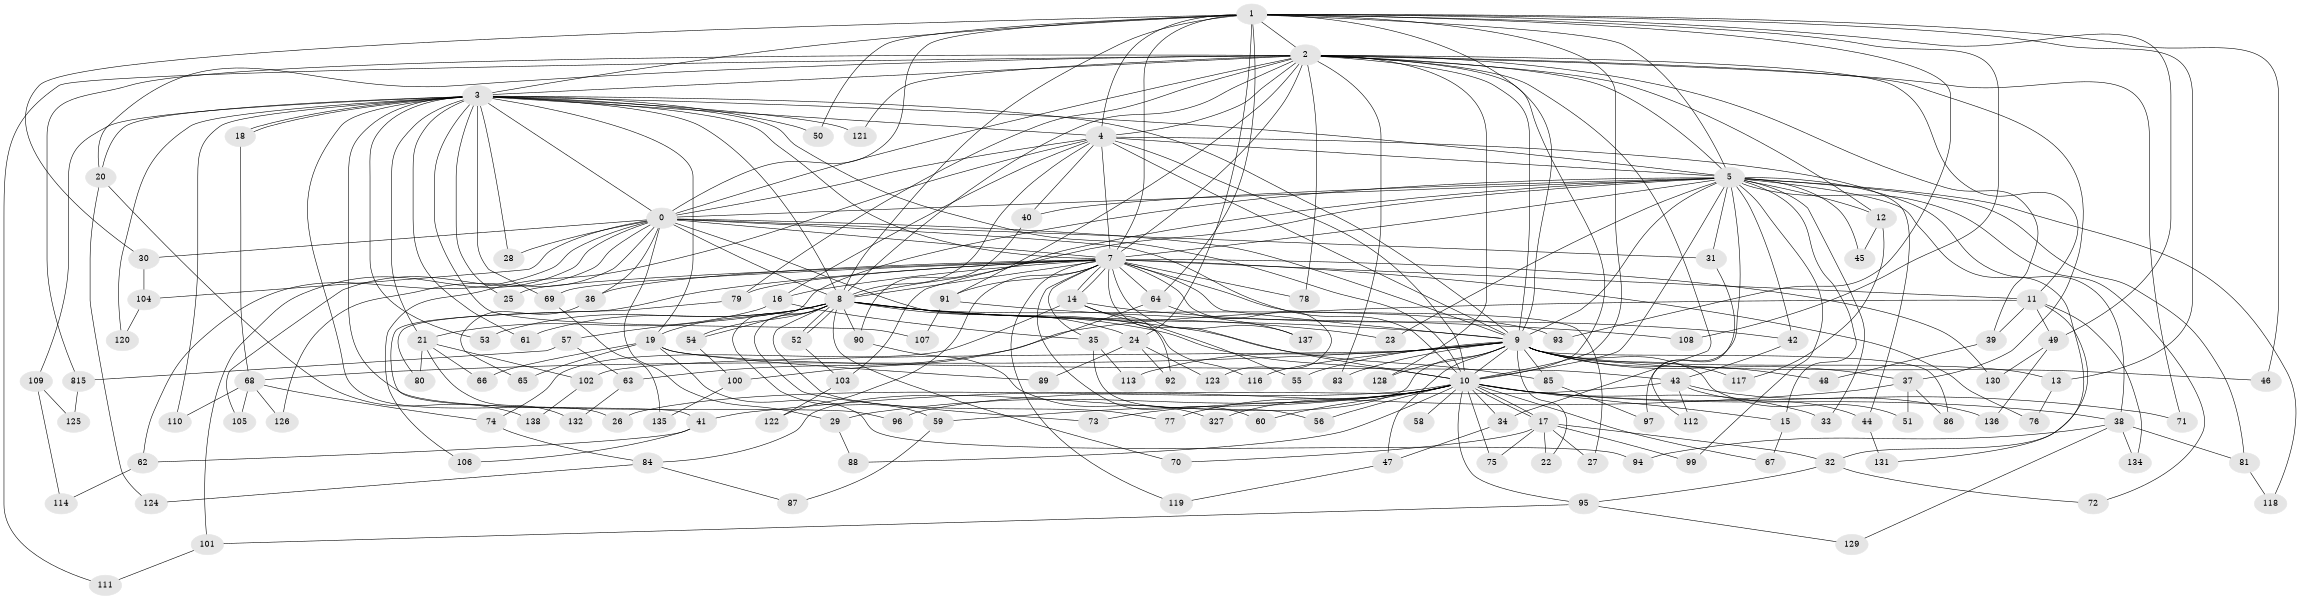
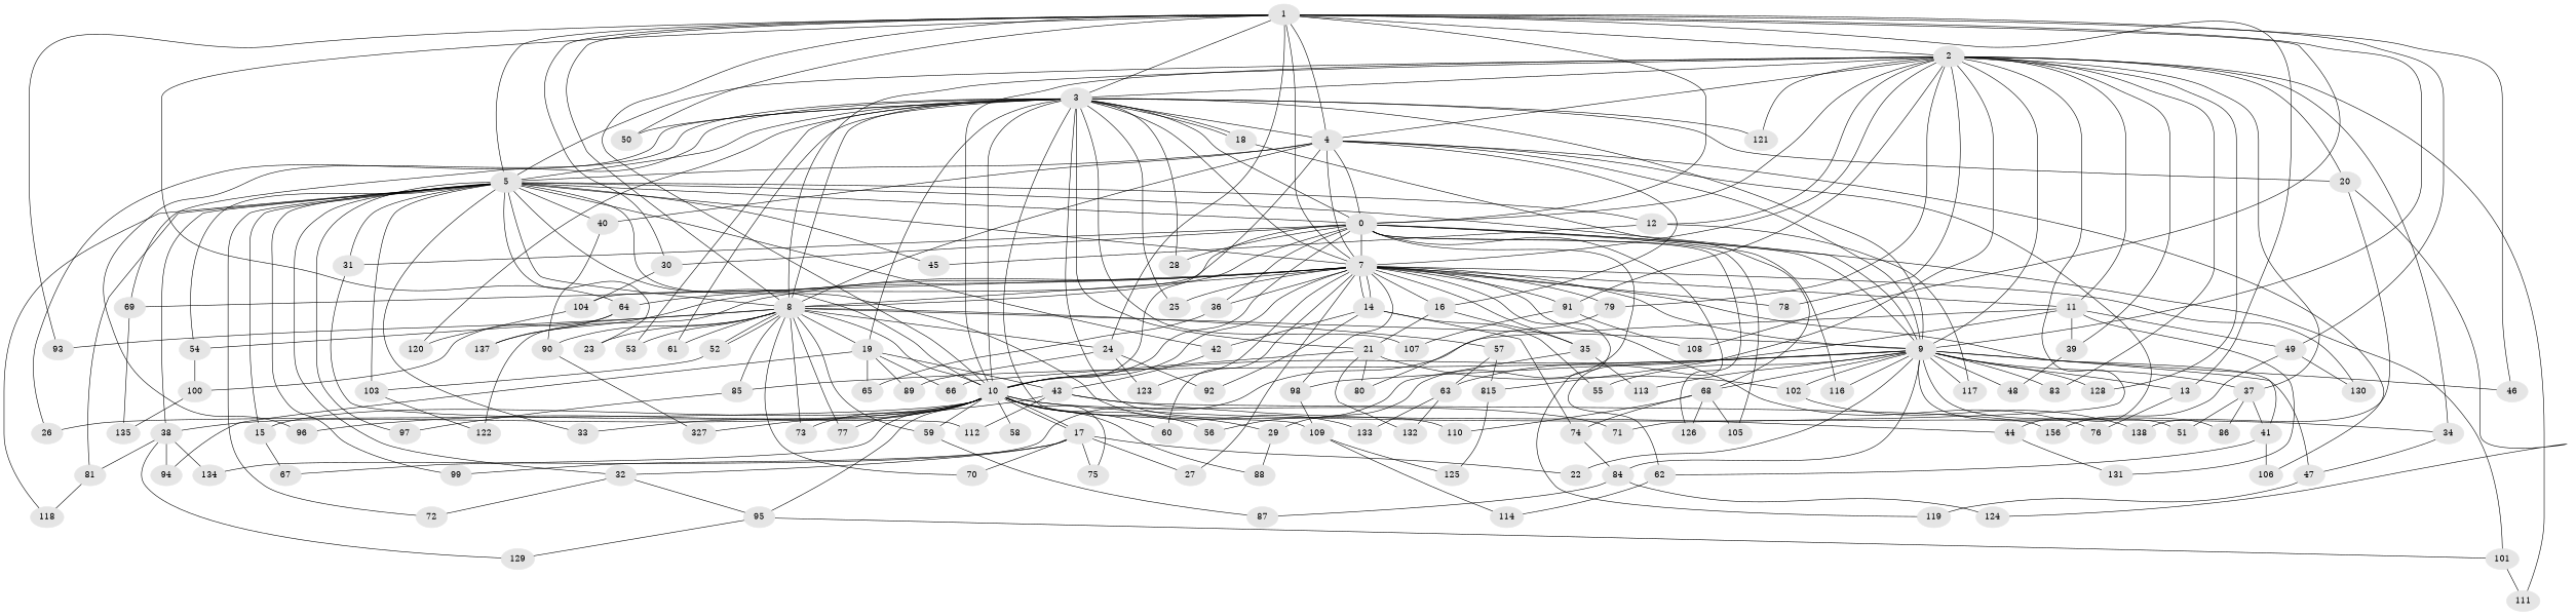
  graph {
    node [color=gray90 style=filled]
    1
    2
    3
    4
    5
    n6 [label=0]
    7
    8
    9
    10
    13
    24
    30
    46
    49
    50
    64
    93
    108
    11
    12
    20
    34
    37
    39
    71
    78
    79
    83
    91
    111
    n32 [label=815]
    121
    128
    18
    19
    21
    25
    26
    28
    53
    61
    69
    96
    107
    109
    110
    120
    16
    40
    44
    106
    15
    23
    31
    32
    33
    38
    42
    45
    54
    72
    81
    97
    99
    103
    118
+   133
    29
    36
    62
    101
    104
    105
    116
    126
    14
    27
    35
    41
    60
    76
+   98
    119
    122
    123
    130
    137
    57
    52
    59
    70
    73
    77
    85
    90
    22
    47
    48
    51
    55
    68
    84
    86
    102
    113
    117
    17
    56
    58
    67
    75
    88
    95
    n115 [label=327]
    92
    89
-   136
+   136 [label=156]
    100
    63
    131
    134
    124
    138
    80
    125
    43
    65
    66
    94
    132
    135
    114
    112
    129
    74
    87
    1 -- 2
    1 -- 3
    1 -- 4
    1 -- 5
    1 -- n6
    1 -- 7
    1 -- 8
    1 -- 9
    1 -- 10
    1 -- 13
    1 -- 24
    1 -- 30
    1 -- 46
    1 -- 49
    1 -- 50
    1 -- 64
    1 -- 93
    1 -- 108
    2 -- 3
    2 -- 4
    2 -- 5
    2 -- n6
    2 -- 7
    2 -- 8
    2 -- 9
    2 -- 10
    2 -- 11
    2 -- 12
    2 -- 20
    2 -- 34
    2 -- 37
    2 -- 39
    2 -- 71
    2 -- 78
    2 -- 79
    2 -- 83
    2 -- 91
    2 -- 111
    2 -- n32
    2 -- 121
    2 -- 128
    3 -- 4
    3 -- 5
    3 -- n6
    3 -- 7
    3 -- 8
    3 -- 9
    3 -- 10
    3 -- 50
    3 -- 20
    3 -- 121
    3 -- 18
    3 -- 18
    3 -- 19
    3 -- 21
    3 -- 25
    3 -- 26
    3 -- 28
    3 -- 53
    3 -- 61
    3 -- 69
    3 -- 96
    3 -- 107
    3 -- 109
    3 -- 110
    3 -- 120
    4 -- 5
    4 -- n6
    4 -- 7
    4 -- 8
    4 -- 9
    4 -- 10
    4 -- 16
    4 -- 40
    4 -- 44
    4 -- 106
    5 -- n6
    5 -- 7
    5 -- 8
    5 -- 9
    5 -- 10
    5 -- 12
    5 -- 40
    5 -- 15
    5 -- 23
    5 -- 31
    5 -- 32
    5 -- 33
    5 -- 38
    5 -- 42
    5 -- 45
    5 -- 54
    5 -- 72
    5 -- 81
    5 -- 97
    5 -- 99
    5 -- 103
    5 -- 118
+   5 -- 133
    n6 -- 7
    n6 -- 8
    n6 -- 9
    n6 -- 10
    n6 -- 30
    n6 -- 28
    n6 -- 31
    n6 -- 29
    n6 -- 36
    n6 -- 62
    n6 -- 101
    n6 -- 104
    n6 -- 105
    n6 -- 116
    n6 -- 126
    7 -- 8
    7 -- 9
    7 -- 10
    7 -- 64
    7 -- 11
    7 -- 78
    7 -- 79
    7 -- 91
    7 -- 25
    7 -- 69
    7 -- 16
    7 -- 36
    7 -- 14
    7 -- 14
    7 -- 27
    7 -- 35
    7 -- 41
    7 -- 60
    7 -- 76
+   7 -- 98
    7 -- 119
    7 -- 122
    7 -- 123
    7 -- 130
    7 -- 137
    8 -- 9
    8 -- 10
    8 -- 24
    8 -- 93
    8 -- 19
    8 -- 53
    8 -- 61
    8 -- 23
    8 -- 54
    8 -- 57
    8 -- 52
    8 -- 52
    8 -- 59
    8 -- 70
    8 -- 73
    8 -- 77
    8 -- 85
    8 -- 90
    9 -- 10
    9 -- 13
    9 -- 46
    9 -- 37
    9 -- 83
    9 -- 128
    9 -- 116
+   9 -- 98
    9 -- 85
    9 -- 22
    9 -- 47
    9 -- 48
    9 -- 51
    9 -- 55
    9 -- 68
    9 -- 84
    9 -- 86
    9 -- 102
    9 -- 113
    9 -- 117
    10 -- 34
    10 -- 71
    10 -- 26
    10 -- 15
    10 -- 33
    10 -- 38
    10 -- 29
    10 -- 60
    10 -- 59
    10 -- 73
    10 -- 77
    10 -- 17
    10 -- 17
    10 -- 56
    10 -- 58
    10 -- 67
    10 -- 75
    10 -- 88
    10 -- 95
    10 -- n115
    13 -- 76
    24 -- 123
    24 -- 92
    24 -- 89
    30 -- 104
    49 -- 130
    49 -- 136
    64 -- 137
    64 -- 100
    11 -- 49
    11 -- 39
    11 -- 63
    11 -- 131
    11 -- 134
    12 -- 45
    12 -- 117
    20 -- 124
    20 -- 138
    34 -- 47
    37 -- 41
    37 -- 51
    37 -- 86
    39 -- 48
    79 -- 80
    91 -- 108
    91 -- 107
    n32 -- 125
    18 -- 68
    19 -- 89
    19 -- 43
    19 -- 65
    19 -- 66
    19 -- 94
    21 -- 102
    21 -- 80
    21 -- 66
    21 -- 132
    69 -- 135
    109 -- 125
    109 -- 114
    16 -- 21
    16 -- 35
    40 -- 90
    44 -- 131
    15 -- 67
    31 -- 112
    32 -- 72
    32 -- 95
    38 -- 81
    38 -- 134
    38 -- 94
    38 -- 129
    42 -- 43
    54 -- 100
    81 -- 118
    103 -- 122
    29 -- 88
    36 -- 65
    62 -- 114
    101 -- 111
    104 -- 120
    14 -- 42
    14 -- 55
    14 -- 92
    14 -- 74
    35 -- 113
    35 -- 56
    41 -- 106
    41 -- 62
+   98 -- 109
    57 -- n32
    57 -- 63
    52 -- 103
    59 -- 87
    85 -- 97
    90 -- n115
    47 -- 119
    68 -- 110
    68 -- 105
    68 -- 126
    68 -- 74
    84 -- 124
    84 -- 87
    102 -- 138
    17 -- 32
    17 -- 99
    17 -- 27
    17 -- 70
    17 -- 22
    17 -- 75
    95 -- 101
    95 -- 129
    100 -- 135
+   63 -- 133
    63 -- 132
    43 -- 96
    43 -- 44
    43 -- 136
    43 -- 112
    74 -- 84
  }
